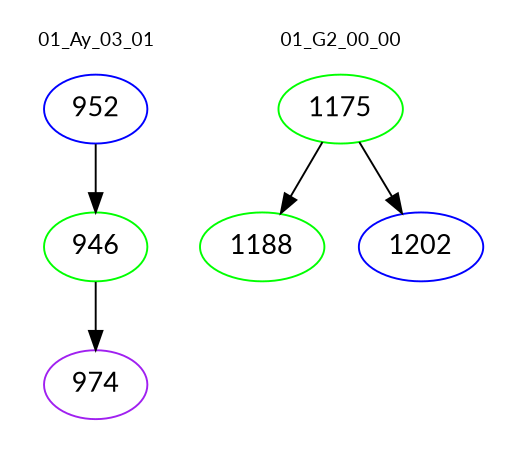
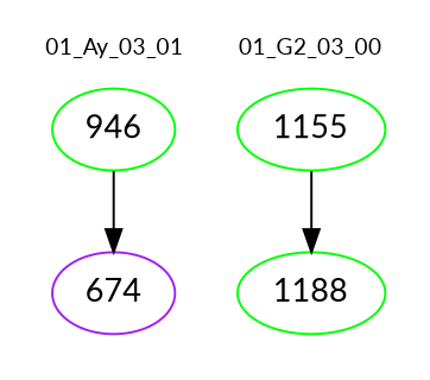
  digraph {
    fontname=Lato
    node [color=green fontname=Lato]
    edge [color=black fontname=Lato]
-   n1 [color=blue label=952]
    n2 [label=946]
-   n3 [color=purple label=974]
+   n3 [color=purple label=674]
    n4 [label=1188]
-   n5 [label=1175]
-   n6 [color=blue label=1202]
+   n5 [label=1155]
    subgraph cluster_1 {
      color=white
      fontsize=10
      label="01_Ay_03_01"
-     n1
      n2
      n3
    }
    subgraph cluster_2 {
      color=white
      fontsize=10
-     label="01_G2_00_00"
+     label="01_G2_03_00"
      n4
      n5
-     n6
    }
-   n1 -> n2
    n2 -> n3
    n5 -> n4
-   n5 -> n6
  }
